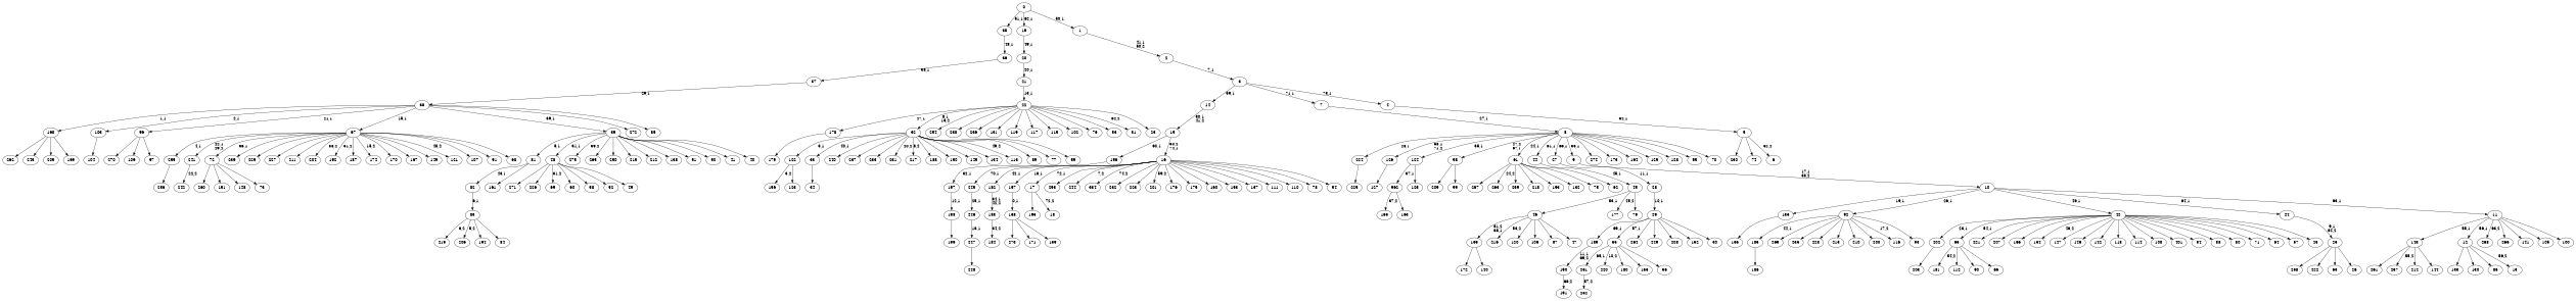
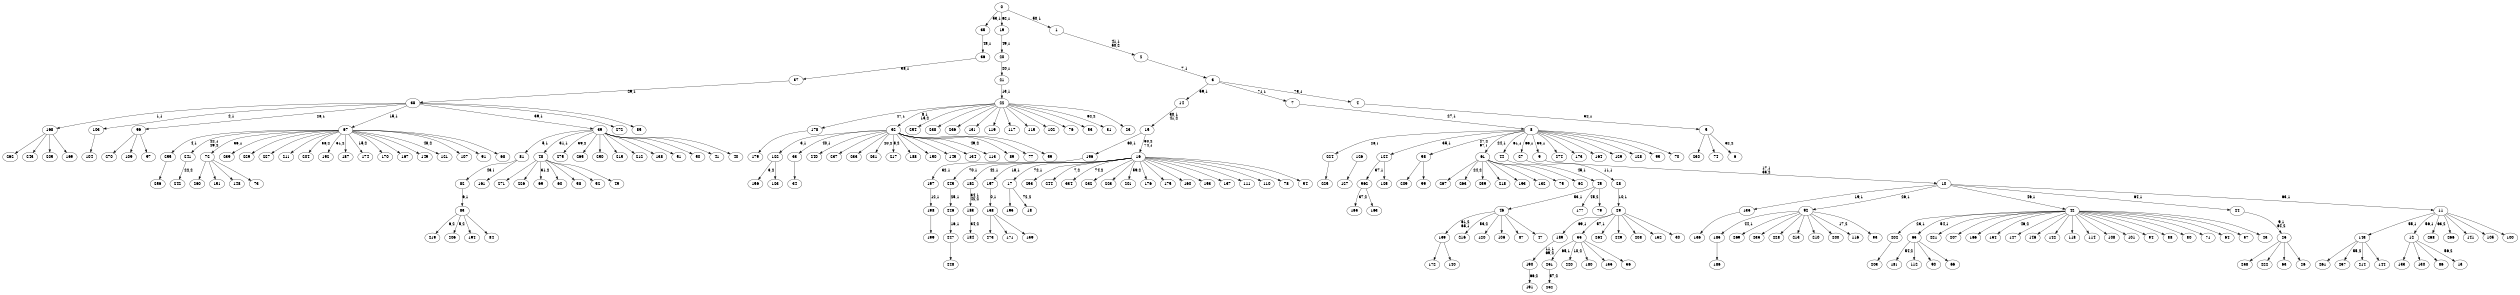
  digraph {
    255
    256
    251
    252
    247
    248
    246
    245
    241
    242
    224
    225
    202
    203
    198
    199
    197
    196
    190
    191
    189
    185
    186
    183
    184
    182
    178
    179
    168
    262
    243
    205
    169
    n34 [label=962]
    165
    163
    158
    273
    171
    159
    157
    143
    261
    257
    214
    144
    139
    172
    140
    135
    136
    126
    127
    124
    125
    122
    156
    123
    103
    104
    98
    209
    99
    96
    270
    109
    97
    92
    269
    235
    228
    213
    210
    200
    116
    93
    83
    219
    206
    194
    84
    82
    81
    161
    72
    260
    151
    148
    73
    67
    239
    229
    227
    211
    204
    192
    187
    174
    170
    167
    149
    121
    107
    91
    68
    65
    181
    112
    90
    66
    61
    267
    263
    259
    218
    193
    132
    75
    62
    55
    220
    180
    155
    56
    48
    271
    226
    69
    60
    58
    52
    49
    46
    216
    120
    106
    87
    47
    45
    177
    79
    44
    42
    221
    207
    166
    154
    147
    146
    142
    118
    114
    108
-   101 [label=401]
+   101
    94
    88
    80
    71
    64
    57
    43
    39
    275
    265
    250
    215
    212
    138
    51
    50
    41
    40
    38
    272
    85
    37
    36
    35
    33
    34
    32
    240
    237
    233
    231
    217
    188
    150
    145
    134
    113
    89
    77
    59
    29
    264
    249
    208
    152
    30
    28
    27
    25
    258
    222
    63
    26
    24
    22
    254
    238
    236
    131
    119
    117
    115
    102
    76
    53
    31
    23
    21
    20
    19
    17
    195
    18
    16
    253
    244
    n231 [label=334]
    232
    223
    201
    176
    175
    160
    153
    137
    111
    110
    78
    54
    15
    14
    12
    133
    130
    86
    13
    11
    268
    266
    141
    105
    100
    10
    9
    8
    274
    173
    164
    129
    128
    95
    70
    7
    5
    230
    74
    6
    4
    3
    2
    1
    0
    255 -> 256
    251 -> 252 [label="57,2"]
    247 -> 248
    246 -> 247 [label="16,1"]
    245 -> 246 [label="25,1"]
    241 -> 242 [label="22,2"]
    224 -> 225
    202 -> 203
    198 -> 199
    197 -> 198 [label="12,1"]
    196 -> 197 [label="32,1"]
    190 -> 191 [label="66,2"]
    189 -> 190 [label="11,1\n69,2"]
    185 -> 186
    183 -> 184 [label="34,2"]
    182 -> 183 [label="34,1\n42,2"]
    178 -> 179
    168 -> 262
    168 -> 243
    168 -> 205
    168 -> 169
    n34 -> 165 [label="37,2"]
    n34 -> 163
    158 -> 273
    158 -> 171
    158 -> 159
    157 -> 158 [label="0,1"]
    143 -> 261
    143 -> 257 [label="55,2"]
    143 -> 214
    143 -> 144
    139 -> 172
    139 -> 140
    135 -> 136
    126 -> 127
    124 -> n34 [label="37,1"]
    124 -> 125
    122 -> 156 [label="3,2"]
    122 -> 123
    103 -> 104
    98 -> 209
    98 -> 99
    96 -> 270
    96 -> 109
    96 -> 97
    92 -> 185 [label="44,1"]
    92 -> 269
    92 -> 235
    92 -> 228
    92 -> 213
    92 -> 210
    92 -> 200
    92 -> 116 [label="17,2"]
    92 -> 93
    83 -> 219 [label="6,2"]
    83 -> 206 [label="5,2"]
    83 -> 194
    83 -> 84
    82 -> 83 [label="6,1"]
    81 -> 82 [label="43,1"]
    81 -> 161
    72 -> 260
    72 -> 151
    72 -> 148
    72 -> 73
    67 -> 255 [label="4,1"]
    67 -> 241 [label="22,1\n29,2"]
    67 -> 72 [label="36,1"]
    67 -> 239
    67 -> 229
    67 -> 227
    67 -> 211
    67 -> 204 [label="38,2"]
    67 -> 192 [label="51,2"]
    67 -> 187
    67 -> 174 [label="15,2"]
    67 -> 170
    67 -> 167
    67 -> 149
    67 -> 121 [label="48,2"]
    67 -> 107
    67 -> 91
    67 -> 68
    65 -> 181 [label="54,2"]
    65 -> 112
    65 -> 90
    65 -> 66
    61 -> 267
    61 -> 263 [label="24,2"]
    61 -> 259
    61 -> 218
    61 -> 193
    61 -> 132
    61 -> 75
    61 -> 62
    55 -> 251 [label="65,1"]
    55 -> 220 [label="10,2"]
    55 -> 180
    55 -> 155
    55 -> 56
    48 -> 271
    48 -> 226
    48 -> 69 [label="31,2"]
    48 -> 60
    48 -> 58
    48 -> 52
    48 -> 49
    46 -> 139 [label="61,2\n68,1"]
    46 -> 216 [label="53,2"]
    46 -> 120
    46 -> 106
    46 -> 87
    46 -> 47
    45 -> 46 [label="53,1"]
    45 -> 177 [label="45,2"]
    45 -> 79
    44 -> 45 [label="45,1"]
    42 -> 202 [label="23,1"]
    42 -> 65 [label="54,1"]
    42 -> 221
    42 -> 207
    42 -> 166
    42 -> 154 [label="46,2"]
    42 -> 147
    42 -> 146
    42 -> 142
    42 -> 118
    42 -> 114
    42 -> 108
    42 -> 101
    42 -> 94
    42 -> 88
    42 -> 80
    42 -> 71
    42 -> 64
    42 -> 57
    42 -> 43
    39 -> 81 [label="5,1"]
    39 -> 48 [label="31,1"]
    39 -> 275 [label="39,2"]
    39 -> 265
    39 -> 250
    39 -> 215
    39 -> 212
    39 -> 138
    39 -> 51
    39 -> 50
    39 -> 41
    39 -> 40
    38 -> 168 [label="1,1"]
    38 -> 103 [label="2,1"]
-   38 -> 96 [label="21,1"]
+   38 -> 96 [label="28,1"]
    38 -> 67 [label="15,1"]
    38 -> 39 [label="39,1"]
    38 -> 272
    38 -> 85
    37 -> 38 [label="29,1"]
    36 -> 37 [label="38,1"]
    35 -> 36 [label="48,1"]
    33 -> 34
    32 -> 122 [label="3,1"]
    32 -> 33 [label="40,1"]
    32 -> 240
    32 -> 237
    32 -> 233
    32 -> 231 [label="20,2"]
    32 -> 217 [label="8,2"]
    32 -> 188
    32 -> 150
    32 -> 145
    32 -> 134
    32 -> 113 [label="49,2"]
    32 -> 89
    32 -> 77
    32 -> 59
    29 -> 189 [label="69,1"]
    29 -> 55 [label="57,1"]
    29 -> 264
    29 -> 249
    29 -> 208
    29 -> 152
    29 -> 30
    28 -> 29 [label="10,1"]
    27 -> 28 [label="11,1"]
    25 -> 258
    25 -> 222
    25 -> 63
    25 -> 26
    24 -> 25 [label="9,1\n64,2"]
    22 -> 178 [label="47,1"]
    22 -> 32 [label="8,1\n13,2"]
    22 -> 254
    22 -> 238
    22 -> 236
    22 -> 131
    22 -> 119
    22 -> 117
    22 -> 115
    22 -> 102
    22 -> 76
    22 -> 53
    22 -> 31 [label="62,2"]
    22 -> 23
    21 -> 22 [label="13,1"]
    20 -> 21 [label="20,1"]
    19 -> 20 [label="49,1"]
    17 -> 195
    17 -> 18 [label="72,2"]
    16 -> 245 [label="70,1"]
    16 -> 182 [label="42,1"]
    16 -> 157 [label="18,1"]
    16 -> 17 [label="72,1"]
    16 -> 253
    16 -> 244 [label="7,2"]
    16 -> n231 [label="74,2"]
    16 -> 232
    16 -> 223
    16 -> 201 [label="59,2"]
    16 -> 176
    16 -> 175
    16 -> 160
    16 -> 153
    16 -> 137
    16 -> 111
    16 -> 110
    16 -> 78
    16 -> 54
    15 -> 196 [label="60,1"]
    15 -> 16 [label="30,2\n74,1"]
    14 -> 15 [label="30,1\n41,2"]
    12 -> 133
    12 -> 130
    12 -> 86
    12 -> 13 [label="56,2"]
    11 -> 143 [label="55,1"]
    11 -> 12 [label="56,1"]
    11 -> 268 [label="63,2"]
    11 -> 266
    11 -> 141
    11 -> 105
    11 -> 100
    10 -> 135 [label="19,1"]
    10 -> 92 [label="26,1"]
    10 -> 42 [label="46,1"]
    10 -> 24 [label="64,1"]
    10 -> 11 [label="63,1"]
    9 -> 10 [label="17,1\n33,2"]
    8 -> 224 [label="28,1"]
-   8 -> 126 [label="58,1\n71,2"]
    8 -> 124 [label="35,1"]
    8 -> 98 [label="27,2\n67,1"]
    8 -> 61 [label="24,1"]
    8 -> 44 [label="61,1"]
    8 -> 27 [label="66,1"]
    8 -> 9 [label="33,1"]
    8 -> 274
    8 -> 173
    8 -> 164
    8 -> 129
    8 -> 128
    8 -> 95
    8 -> 70
    7 -> 8 [label="27,1"]
    5 -> 230
    5 -> 74
    5 -> 6 [label="52,2"]
    4 -> 5 [label="52,1"]
    3 -> 14 [label="59,1"]
    3 -> 7 [label="71,1"]
    3 -> 4 [label="73,1"]
    2 -> 3 [label="7,1"]
    1 -> 2 [label="41,1\n50,2"]
-   0 -> 35 [label="51,1"]
+   0 -> 35 [label="53,1"]
    0 -> 19 [label="62,1"]
    0 -> 1 [label="50,1"]
  }
